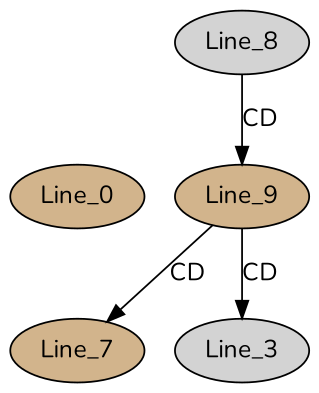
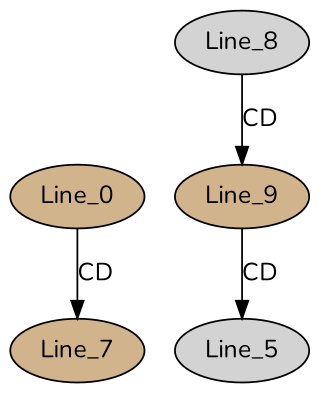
  digraph {
    fontname=Nunito
    node [fillcolor=tan fontname=Nunito style=filled]
    edge [fontname=Nunito]
    Line_0
    n2 [fillcolor=lightgrey label=Line_8]
    n3 [label=Line_9]
-   Line_5 [fillcolor=lightgrey label=Line_3]
+   Line_5 [fillcolor=lightgrey]
    Line_7
    n2 -> n3 [label=CD]
    n3 -> Line_5 [label=CD]
-   n3 -> Line_7 [label=CD]
+   Line_0 -> Line_7 [label=CD]
  }
